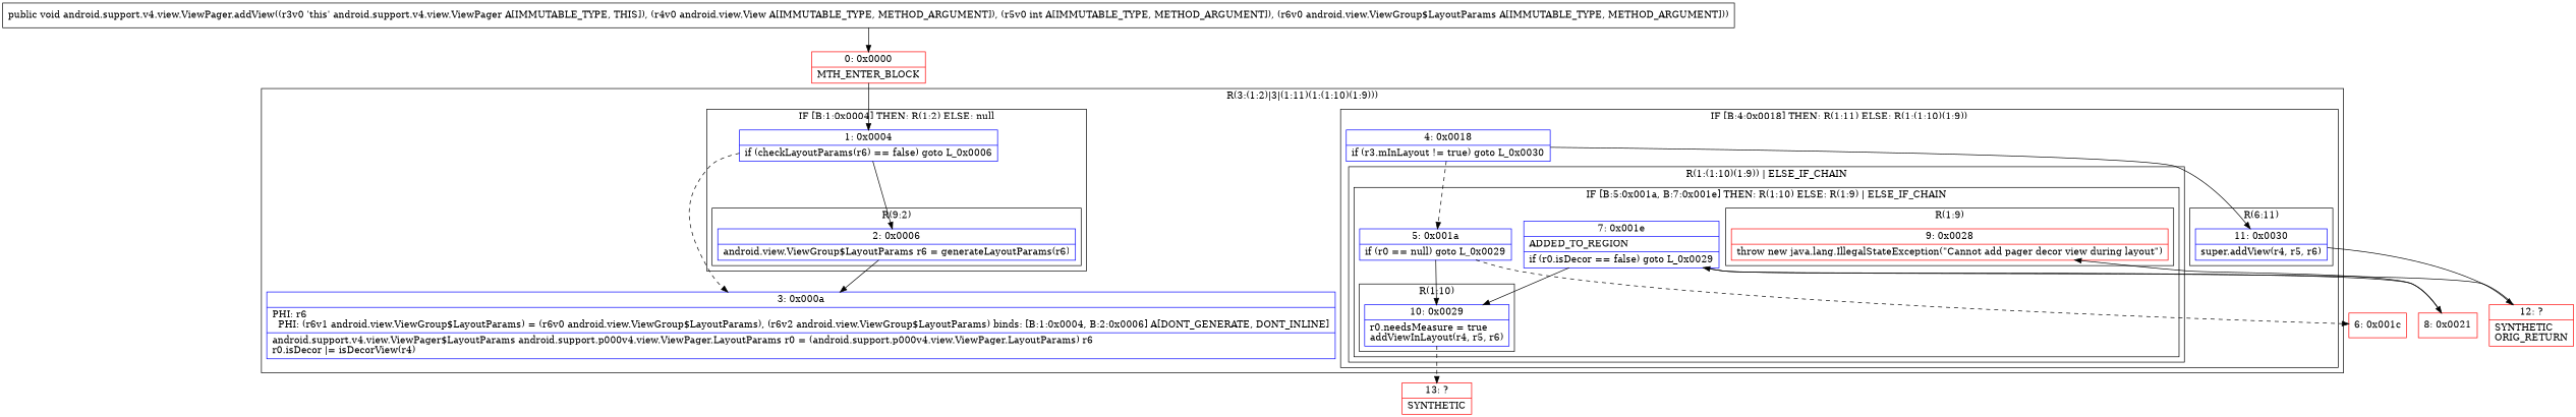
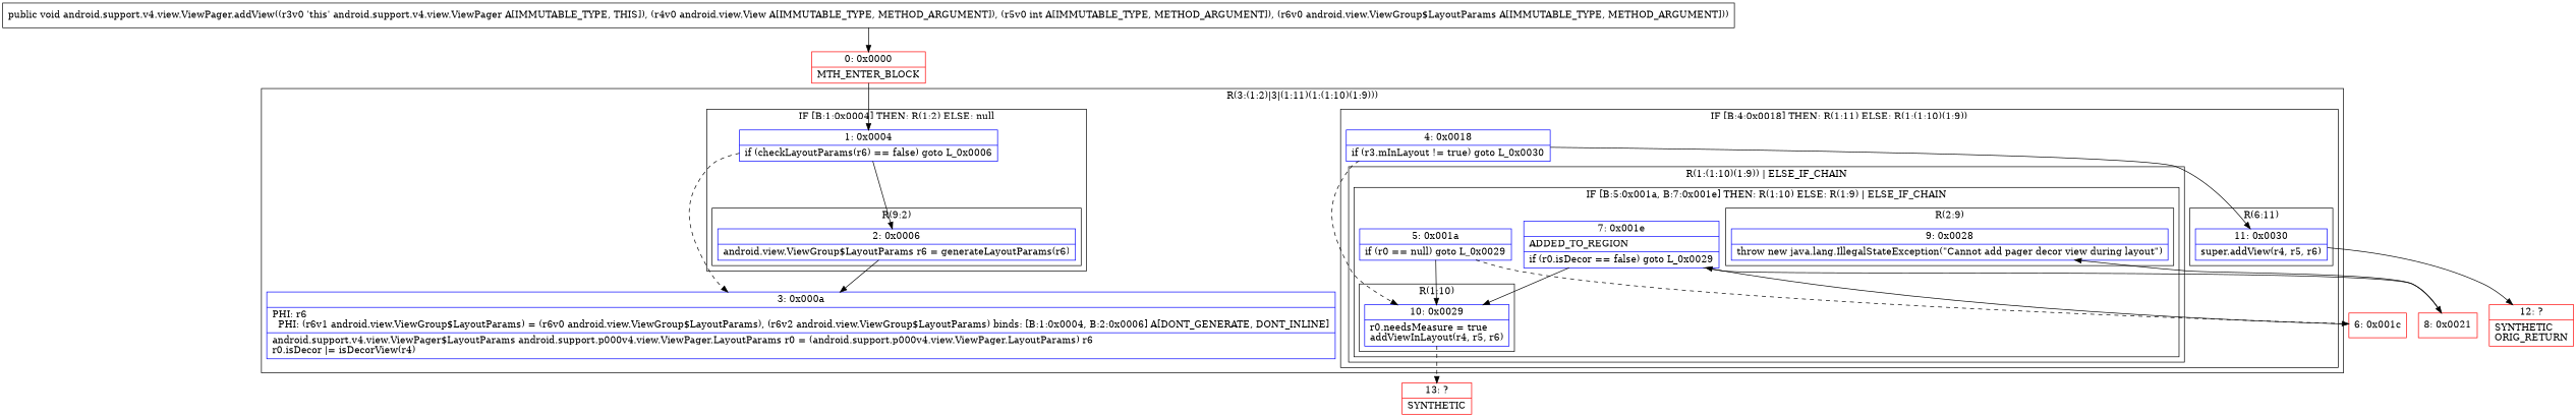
  digraph {
    node [color=blue shape=record]
    n1 [label="{2\:\ 0x0006|android.view.ViewGroup$LayoutParams r6 = generateLayoutParams(r6)\l}"]
    n2 [label="{1\:\ 0x0004|if (checkLayoutParams(r6) == false) goto L_0x0006\l}"]
    n3 [label="{11\:\ 0x0030|super.addView(r4, r5, r6)\l}"]
    n4 [label="{10\:\ 0x0029|r0.needsMeasure = true\laddViewInLayout(r4, r5, r6)\l}"]
-   n5 [color=red label="{9\:\ 0x0028|throw new java.lang.IllegalStateException(\"Cannot add pager decor view during layout\")\l}"]
+   n5 [label="{9\:\ 0x0028|throw new java.lang.IllegalStateException(\"Cannot add pager decor view during layout\")\l}"]
    n6 [label="{5\:\ 0x001a|if (r0 == null) goto L_0x0029\l}"]
    n7 [label="{7\:\ 0x001e|ADDED_TO_REGION\l|if (r0.isDecor == false) goto L_0x0029\l}"]
    n8 [label="{4\:\ 0x0018|if (r3.mInLayout != true) goto L_0x0030\l}"]
    n9 [label="{3\:\ 0x000a|PHI: r6 \l  PHI: (r6v1 android.view.ViewGroup$LayoutParams) = (r6v0 android.view.ViewGroup$LayoutParams), (r6v2 android.view.ViewGroup$LayoutParams) binds: [B:1:0x0004, B:2:0x0006] A[DONT_GENERATE, DONT_INLINE]\l|android.support.v4.view.ViewPager$LayoutParams android.support.p000v4.view.ViewPager.LayoutParams r0 = (android.support.p000v4.view.ViewPager.LayoutParams) r6\lr0.isDecor \|= isDecorView(r4)\l}"]
    n10 [color=red label="{12\:\ ?|SYNTHETIC\lORIG_RETURN\l}"]
    n11 [color=red label="{13\:\ ?|SYNTHETIC\l}"]
    n12 [color=red label="{6\:\ 0x001c}"]
    n13 [color=red label="{8\:\ 0x0021}"]
    n14 [color=red label="{0\:\ 0x0000|MTH_ENTER_BLOCK\l}"]
    n15 [label="{public void android.support.v4.view.ViewPager.addView((r3v0 'this' android.support.v4.view.ViewPager A[IMMUTABLE_TYPE, THIS]), (r4v0 android.view.View A[IMMUTABLE_TYPE, METHOD_ARGUMENT]), (r5v0 int A[IMMUTABLE_TYPE, METHOD_ARGUMENT]), (r6v0 android.view.ViewGroup$LayoutParams A[IMMUTABLE_TYPE, METHOD_ARGUMENT])) }" color=""]
    subgraph cluster_1 {
      label="R(3:(1:2)|3|(1:11)(1:(1:10)(1:9)))"
      n9
      subgraph cluster_2 {
        label="IF [B:1:0x0004] THEN: R(1:2) ELSE: null"
        n2
        subgraph cluster_3 {
          label="R(9:2)"
          n1
        }
      }
      subgraph cluster_4 {
        label="IF [B:4:0x0018] THEN: R(1:11) ELSE: R(1:(1:10)(1:9))"
        n8
        subgraph cluster_5 {
          label="R(6:11)"
          n3
        }
        subgraph cluster_6 {
          label="R(1:(1:10)(1:9)) | ELSE_IF_CHAIN\l"
          subgraph cluster_7 {
            label="IF [B:5:0x001a, B:7:0x001e] THEN: R(1:10) ELSE: R(1:9) | ELSE_IF_CHAIN\l"
            n6
            n7
            subgraph cluster_8 {
              label="R(1:10)"
              n4
            }
            subgraph cluster_9 {
-             label="R(1:9)"
+             label="R(2:9)"
              n5
            }
          }
        }
      }
    }
    n1 -> n9
    n2 -> n1
    n2 -> n9 [style=dashed]
    n3 -> n10
    n4 -> n11 [style=dashed]
    n6 -> n4
    n6 -> n12 [style=dashed]
    n7 -> n4
    n7 -> n13 [style=solid]
    n8 -> n3
-   n8 -> n6 [style=dashed]
-   n10 -> n7
+   n8 -> n4 [style=dashed]
+   n12 -> n7
    n13 -> n5
    n14 -> n2
    n15 -> n14
  }
